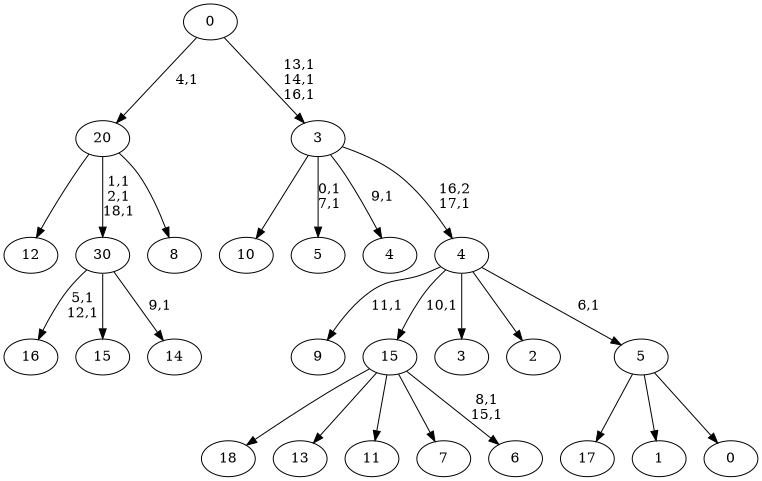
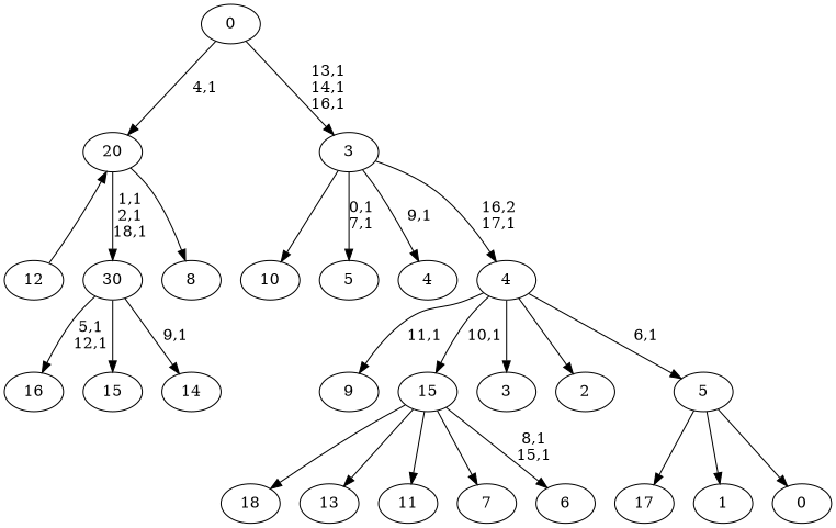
  digraph {
    n1 [label=18]
    n2 [label=17]
    n3 [label=16]
    n4 [label=15]
    n5 [label=14]
    30
    n7 [label=13]
    n8 [label=12]
    n9 [label=11]
    n10 [label=10]
    n11 [label=9]
    n12 [label=8]
    20
    n14 [label=7]
    n15 [label=6]
    15
    n17 [label=5]
    n18 [label=4]
    n19 [label=3]
    n20 [label=2]
    n21 [label=1]
    n22 [label=0]
    5
    4
    3
    0
    30 -> n3 [label="5,1\n12,1"]
    30 -> n4
    30 -> n5 [label="9,1"]
    20 -> 30 [label="1,1\n2,1\n18,1"]
-   20 -> n8
+   n8 -> 20
    20 -> n12
    15 -> n1
    15 -> n7
    15 -> n9
    15 -> n14
    15 -> n15 [label="8,1\n15,1"]
    5 -> n2
    5 -> n21
    5 -> n22
    4 -> n11 [label="11,1"]
    4 -> 15 [label="10,1"]
    4 -> n19
    4 -> n20
    4 -> 5 [label="6,1"]
    3 -> n10
    3 -> n17 [label="0,1\n7,1"]
    3 -> n18 [label="9,1"]
    3 -> 4 [label="16,2\n17,1"]
    0 -> 20 [label="4,1"]
    0 -> 3 [label="13,1\n14,1\n16,1"]
  }
